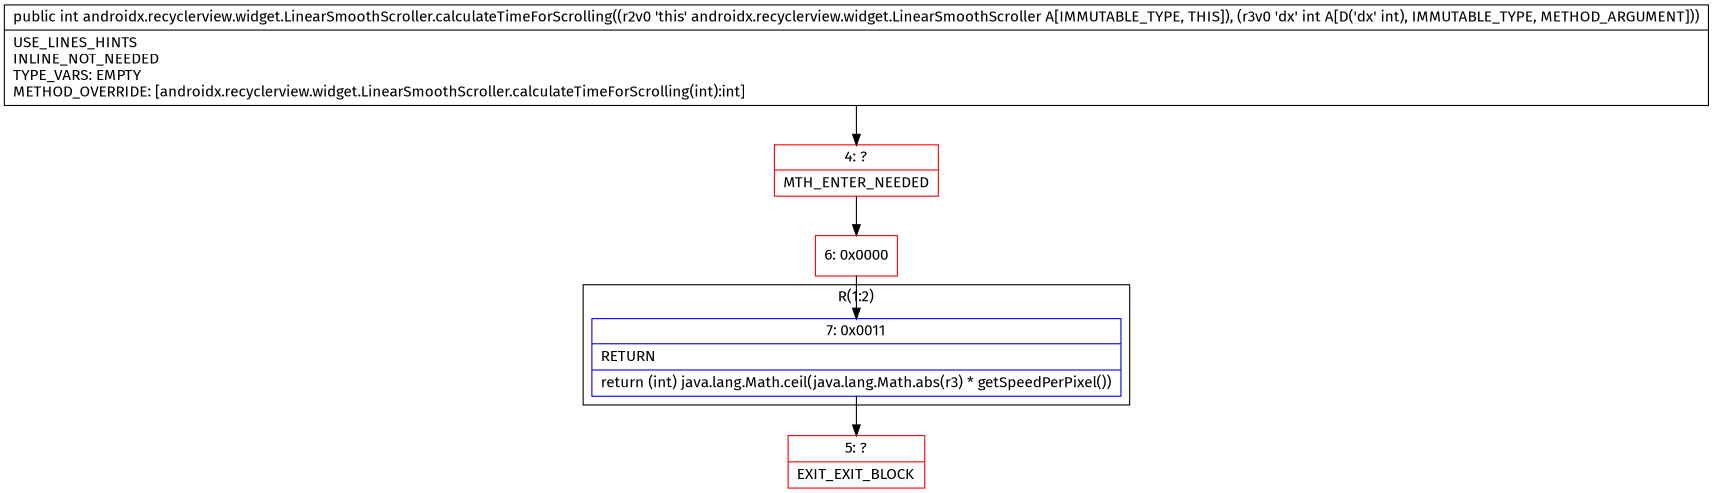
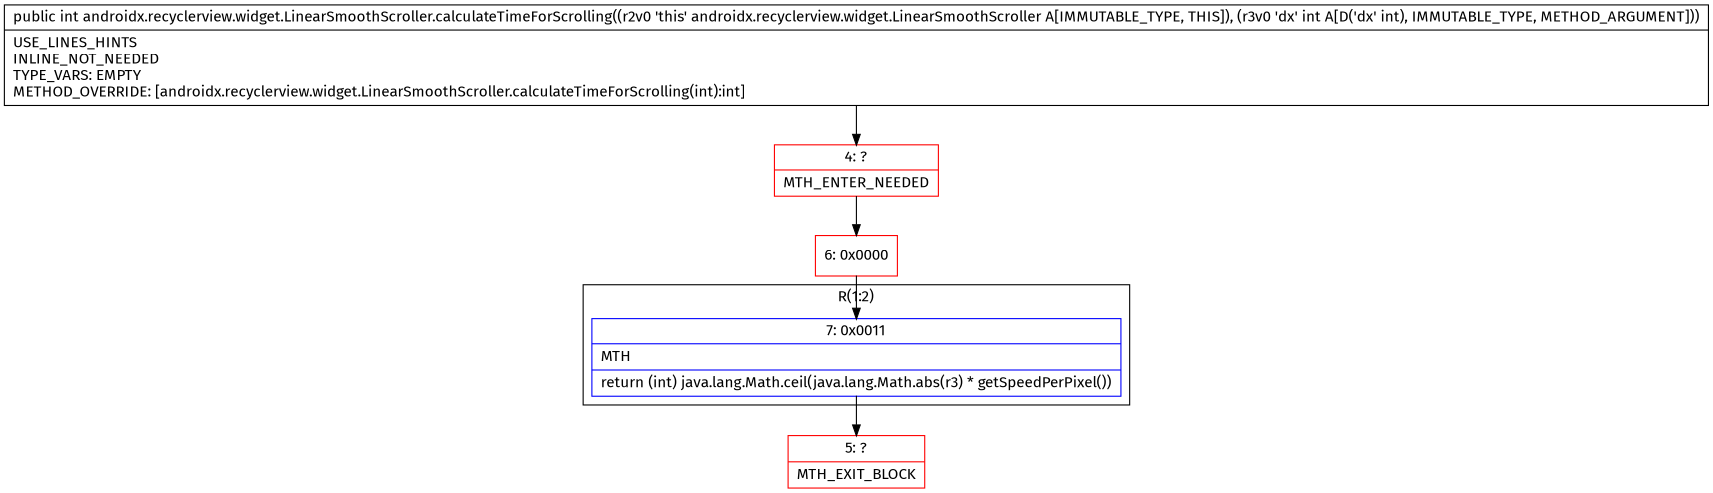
  digraph {
    fontname="Fira Sans"
    node [color=red fontname="Fira Sans" shape=record]
    edge [fontname="Fira Sans"]
-   n1 [color=blue label="{7\:\ 0x0011|RETURN\l|return (int) java.lang.Math.ceil(java.lang.Math.abs(r3) * getSpeedPerPixel())\l}"]
-   n2 [label="{5\:\ ?|EXIT_EXIT_BLOCK\l}"]
+   n1 [color=blue label="{7\:\ 0x0011|MTH\l|return (int) java.lang.Math.ceil(java.lang.Math.abs(r3) * getSpeedPerPixel())\l}"]
+   n2 [label="{5\:\ ?|MTH_EXIT_BLOCK\l}"]
    n3 [label="{4\:\ ?|MTH_ENTER_NEEDED\l}"]
    n4 [label="{6\:\ 0x0000}"]
    n5 [label="{public int androidx.recyclerview.widget.LinearSmoothScroller.calculateTimeForScrolling((r2v0 'this' androidx.recyclerview.widget.LinearSmoothScroller A[IMMUTABLE_TYPE, THIS]), (r3v0 'dx' int A[D('dx' int), IMMUTABLE_TYPE, METHOD_ARGUMENT]))  | USE_LINES_HINTS\lINLINE_NOT_NEEDED\lTYPE_VARS: EMPTY\lMETHOD_OVERRIDE: [androidx.recyclerview.widget.LinearSmoothScroller.calculateTimeForScrolling(int):int]\l}" color=""]
    subgraph cluster_1 {
      label="R(1:2)"
      n1
    }
    n1 -> n2
    n3 -> n4
    n4 -> n1
    n5 -> n3
  }
